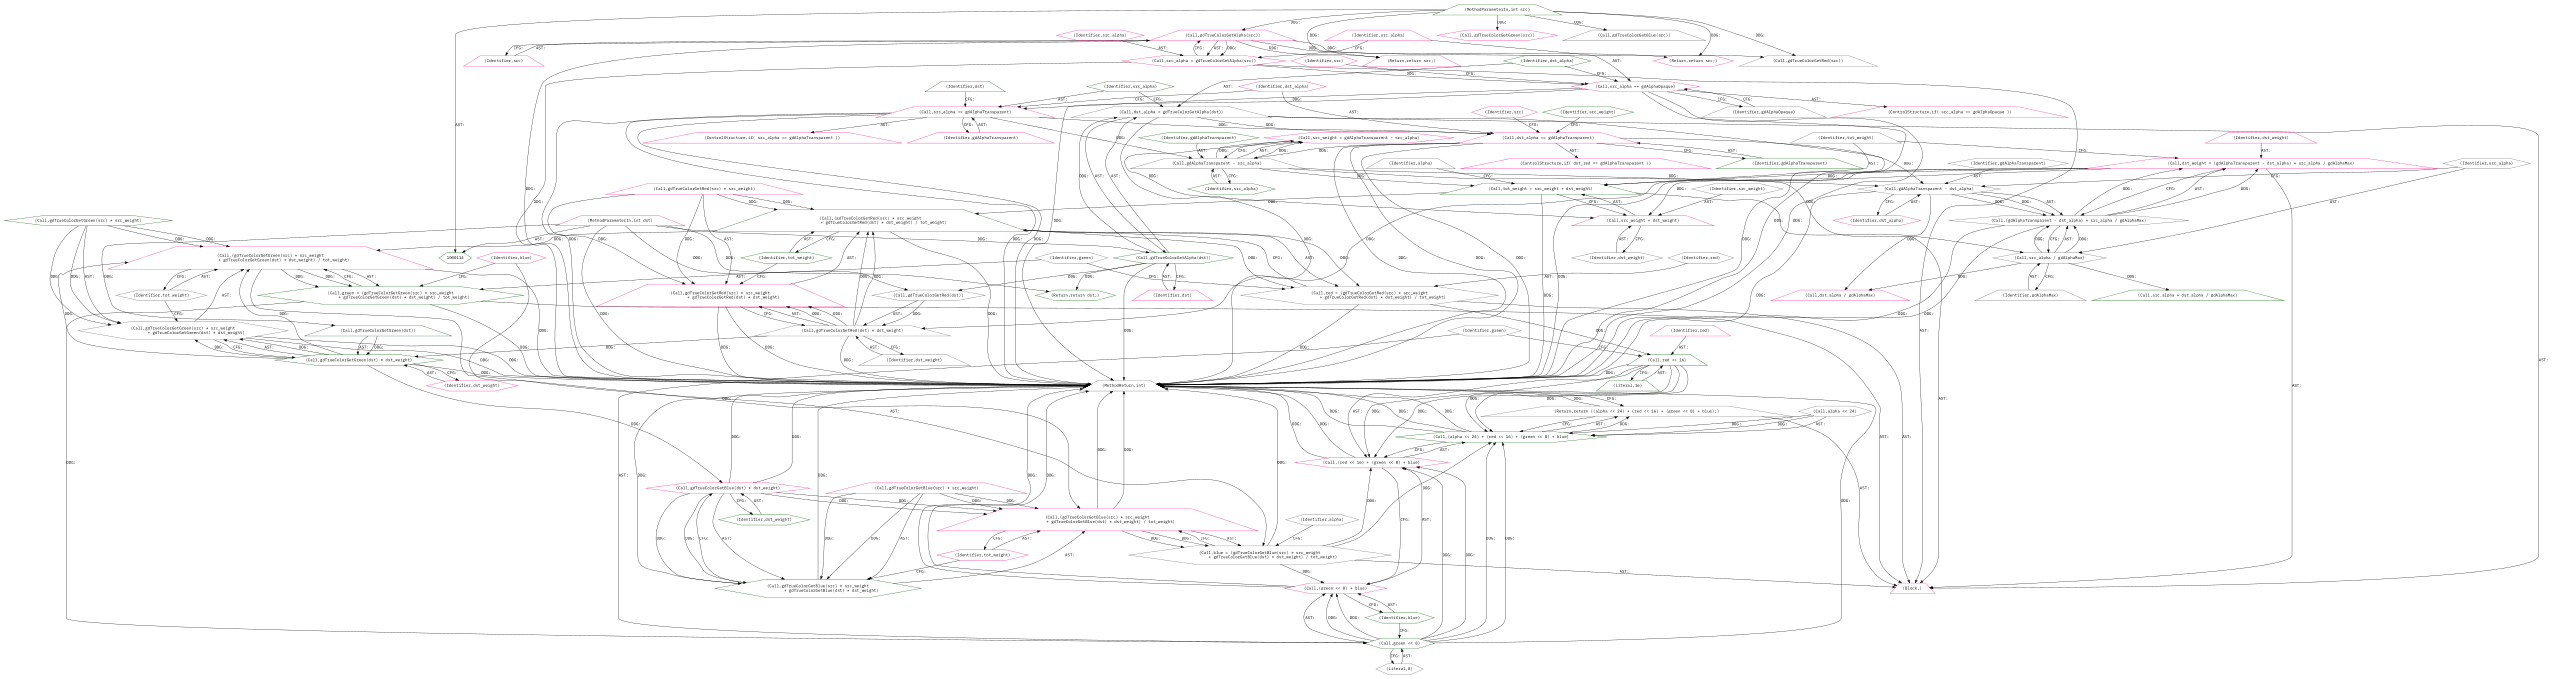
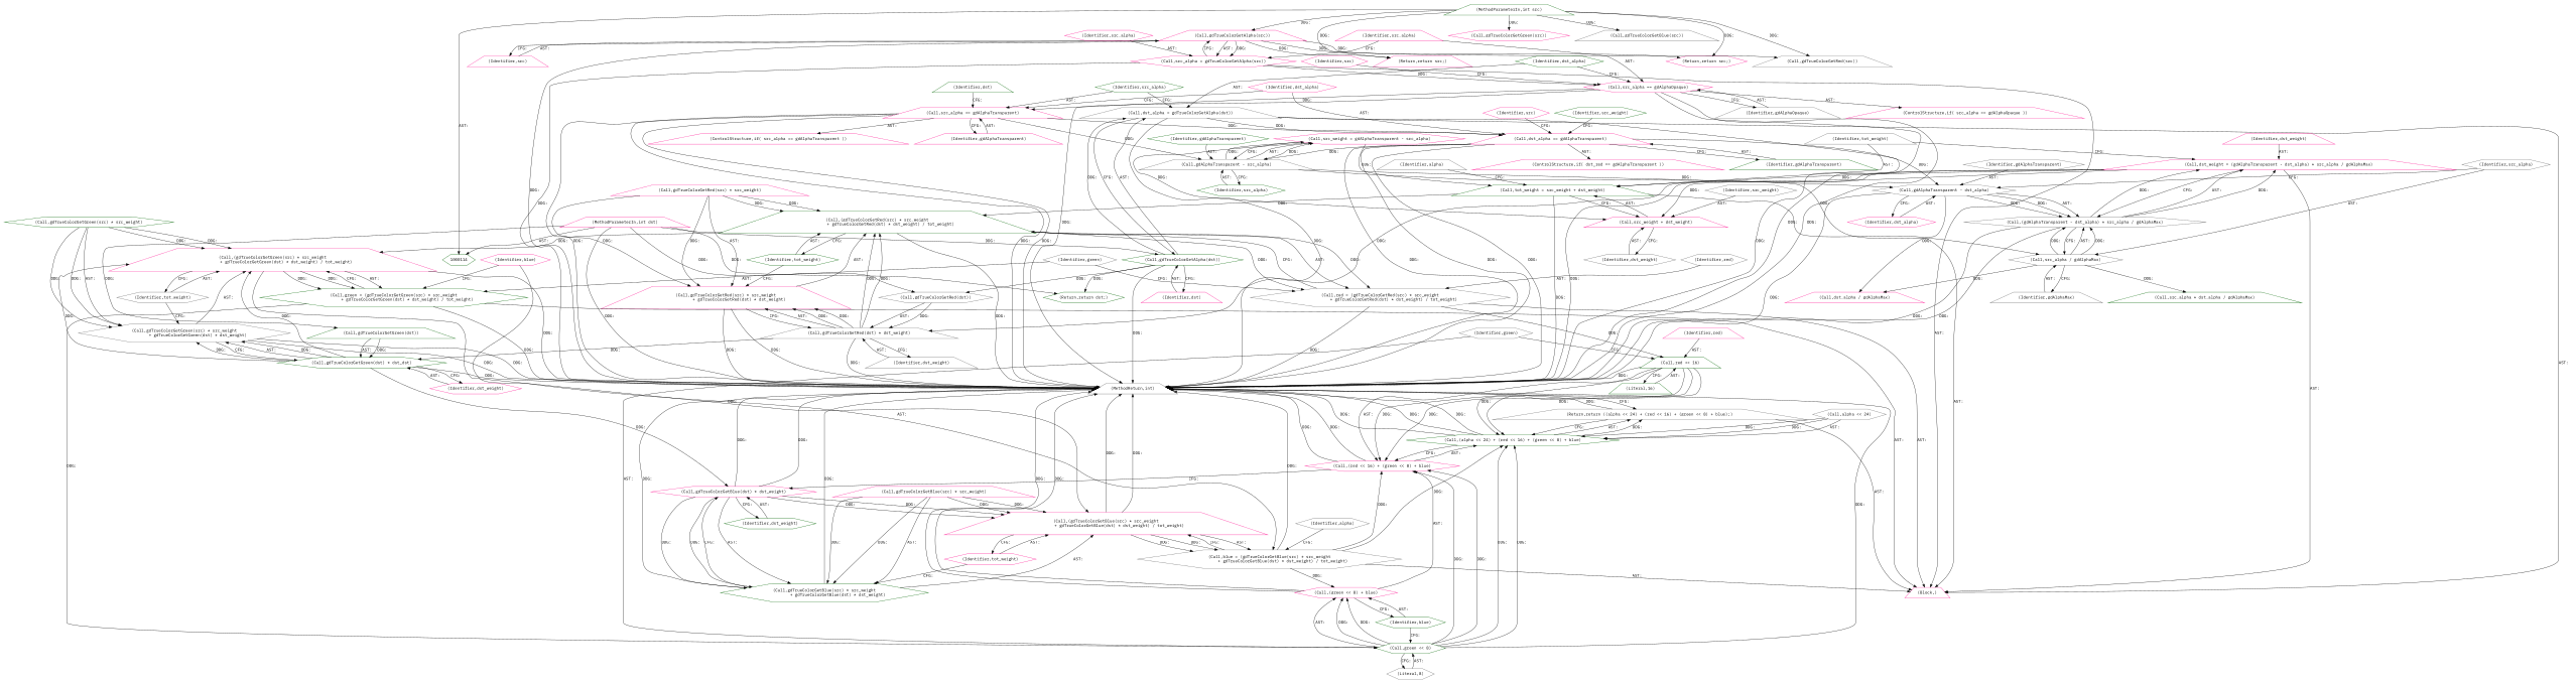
  digraph {
    fontname="IBM Plex Mono"
    node [color=deeppink fontname="IBM Plex Mono" shape=hexagon]
    edge [fontname="IBM Plex Mono"]
    n1 [label="(Call,dst_weight = (gdAlphaTransparent - dst_alpha) * src_alpha / gdAlphaMax)" shape=trapezium]
    n2 [color=gray40 label="(Call,(gdAlphaTransparent - dst_alpha) * src_alpha / gdAlphaMax)"]
    n3 [color=darkgreen label="(Call,tot_weight = src_weight + dst_weight)" shape=trapezium]
    n4 [label="(Call,src_weight + dst_weight)" shape=trapezium]
    n5 [color=gray40 label="(Call,gdTrueColorGetRed(dst) * dst_weight)" shape=trapezium]
    n6 [label="(Block,)" shape=trapezium]
    n7 [color=gray40 label="(MethodReturn,int)" shape=trapezium]
    n8 [color=gray40 label="(Call,src_alpha / gdAlphaMax)"]
    n9 [color=darkgreen label="(Call,(gdTrueColorGetRed(src) * src_weight\n           + gdTrueColorGetRed(dst) * dst_weight) / tot_weight)" shape=trapezium]
    n10 [color=gray40 label="(Identifier,dst_weight)"]
    n11 [label="(Call,gdTrueColorGetRed(src) * src_weight\n           + gdTrueColorGetRed(dst) * dst_weight)" shape=trapezium]
-   n12 [color=darkgreen label="(Call,gdTrueColorGetGreen(dst) * dst_weight)"]
+   n12 [color=darkgreen label="(Call,gdTrueColorGetGreen(dst) * dst_dst)"]
    n13 [color=gray40 label="(Identifier,dst_weight)" shape=trapezium]
    n14 [color=gray40 label="(Return,return ((alpha << 24) + (red << 16) + (green << 8) + blue);)" shape=trapezium]
    n15 [label="(Call,dst_alpha / gdAlphaMax)" shape=trapezium]
    n16 [color=gray40 label="(Identifier,gdAlphaMax)" shape=trapezium]
    n17 [color=darkgreen label="(Call,src_alpha * dst_alpha / gdAlphaMax)" shape=trapezium]
    n18 [color=gray40 label="(Call,gdAlphaTransparent - dst_alpha)"]
    n19 [label="(Identifier,dst_alpha)"]
    n20 [color=gray40 label="(Call,gdAlphaTransparent - src_alpha)" shape=trapezium]
    n21 [color=darkgreen label="(Identifier,src_alpha)"]
    n22 [label="(Call,src_weight = gdAlphaTransparent - src_alpha)"]
    n23 [label="(Call,dst_alpha == gdAlphaTransparent)" shape=trapezium]
    n24 [label="(ControlStructure,if( dst_red == gdAlphaTransparent ))" shape=trapezium]
    n25 [color=darkgreen label="(Identifier,gdAlphaTransparent)" shape=trapezium]
    n26 [color=gray40 label="(Call,dst_alpha = gdTrueColorGetAlpha(dst))" shape=trapezium]
    n27 [color=darkgreen label="(Call,gdTrueColorGetAlpha(dst))"]
    n28 [color=gray40 label="(Call,gdTrueColorGetRed(dst))"]
    n29 [label="(Identifier,dst)" shape=trapezium]
    n30 [color=darkgreen label="(Return,return dst;)"]
    n31 [label="(MethodParameterIn,int dst)" shape=trapezium]
    n32 [color=darkgreen label="(Call,gdTrueColorGetGreen(dst))" shape=trapezium]
    1000114 [color=darkgreen]
    n34 [label="(Call,src_alpha == gdAlphaTransparent)" shape=trapezium]
    n35 [label="(Identifier,gdAlphaTransparent)" shape=trapezium]
    n36 [label="(ControlStructure,if( src_alpha == gdAlphaTransparent ))" shape=trapezium]
    n37 [label="(Call,src_alpha == gdAlphaOpaque)"]
    n38 [color=gray40 label="(Identifier,gdAlphaOpaque)" shape=trapezium]
    n39 [label="(ControlStructure,if( src_alpha == gdAlphaOpaque ))" shape=trapezium]
    n40 [label="(Call,src_alpha = gdTrueColorGetAlpha(src))"]
    n41 [label="(Call,gdTrueColorGetAlpha(src))" shape=trapezium]
    n42 [label="(Return,return src;)" shape=trapezium]
    n43 [label="(Return,return src;)"]
    n44 [color=gray40 label="(Call,gdTrueColorGetRed(src))" shape=trapezium]
    n45 [label="(Identifier,src)" shape=trapezium]
    n46 [color=darkgreen label="(MethodParameterIn,int src)" shape=trapezium]
    n47 [label="(Call,gdTrueColorGetGreen(src))"]
    n48 [color=gray40 label="(Call,gdTrueColorGetBlue(src))" shape=trapezium]
    n49 [color=gray40 label="(Call,red = (gdTrueColorGetRed(src) * src_weight\n           + gdTrueColorGetRed(dst) * dst_weight) / tot_weight)"]
    n50 [label="(Call,(gdTrueColorGetGreen(src) * src_weight\n           + gdTrueColorGetGreen(dst) * dst_weight) / tot_weight)" shape=trapezium]
    n51 [color=darkgreen label="(Identifier,tot_weight)"]
    n52 [color=darkgreen label="(Call,red << 16)" shape=trapezium]
    n53 [color=darkgreen label="(Call,green = (gdTrueColorGetGreen(src) * src_weight\n           + gdTrueColorGetGreen(dst) * dst_weight) / tot_weight)"]
    n54 [label="(Call,(gdTrueColorGetBlue(src) * src_weight\n           + gdTrueColorGetBlue(dst) * dst_weight) / tot_weight)" shape=trapezium]
    n55 [color=gray40 label="(Identifier,tot_weight)"]
    n56 [color=darkgreen label="(Call,(alpha << 24) + (red << 16) + (green << 8) + blue)"]
    n57 [label="(Call,(red << 16) + (green << 8) + blue)"]
    n58 [color=darkgreen label="(Literal,16)" shape=trapezium]
    n59 [label="(Call,(green << 8) + blue)"]
    n60 [color=darkgreen label="(Identifier,blue)"]
    n61 [color=darkgreen label="(Call,green << 8)"]
    n62 [color=gray40 label="(Call,blue = (gdTrueColorGetBlue(src) * src_weight\n           + gdTrueColorGetBlue(dst) * dst_weight) / tot_weight)"]
    n63 [label="(Identifier,tot_weight)"]
    n64 [color=gray40 label="(Call,gdTrueColorGetGreen(src) * src_weight\n           + gdTrueColorGetGreen(dst) * dst_weight)"]
    n65 [color=gray40 label="(Literal,8)"]
    n66 [color=darkgreen label="(Call,gdTrueColorGetBlue(src) * src_weight\n           + gdTrueColorGetBlue(dst) * dst_weight)"]
    n67 [label="(Call,gdTrueColorGetBlue(dst) * dst_weight)"]
    n68 [label="(Identifier,dst_weight)"]
    n69 [color=darkgreen label="(Identifier,dst_weight)"]
    n70 [label="(Identifier,src_alpha)" shape=trapezium]
    n71 [label="(Call,gdTrueColorGetRed(src) * src_weight)" shape=trapezium]
    n72 [color=gray40 label="(Identifier,red)"]
    n73 [label="(Identifier,red)" shape=trapezium]
    n74 [color=gray40 label="(Identifier,src_alpha)"]
    n75 [label="(Call,gdTrueColorGetBlue(src) * src_weight)" shape=trapezium]
    n76 [color=gray40 label="(Identifier,alpha)" shape=trapezium]
    n77 [color=gray40 label="(Identifier,tot_weight)" shape=trapezium]
    n78 [label="(Identifier,src)"]
    n79 [label="(Identifier,dst_weight)" shape=trapezium]
    n80 [label="(Identifier,src_alpha)"]
    n81 [color=gray40 label="(Identifier,gdAlphaTransparent)"]
    n82 [color=darkgreen label="(Identifier,dst_alpha)"]
    n83 [color=gray40 label="(Identifier,green)"]
    n84 [color=darkgreen label="(Identifier,src_weight)"]
    n85 [color=darkgreen label="(Identifier,src_alpha)"]
    n86 [color=gray40 label="(Identifier,src_weight)"]
    n87 [color=darkgreen label="(Identifier,dst)" shape=trapezium]
    n88 [color=darkgreen label="(Call,gdTrueColorGetGreen(src) * src_weight)"]
    n89 [label="(Identifier,dst_alpha)"]
    n90 [color=gray40 label="(Identifier,green)"]
    n91 [color=darkgreen label="(Identifier,gdAlphaTransparent)"]
    n92 [color=gray40 label="(Call,alpha << 24)"]
    n93 [color=gray40 label="(Identifier,alpha)"]
    n94 [label="(Identifier,blue)"]
    n95 [label="(Identifier,src)"]
    n1 -> n2 [label="CFG: "]
    n1 -> n3 [label="DDG: "]
    n1 -> n4 [label="DDG: "]
    n1 -> n5 [label="DDG: "]
    n1 -> n6 [label="AST: "]
    n1 -> n7 [label="DDG: "]
    n2 -> n1 [label="AST: "]
    n2 -> n1 [label="DDG: "]
    n2 -> n1 [label="DDG: "]
    n2 -> n7 [label="DDG: "]
    n2 -> n7 [label="DDG: "]
    n2 -> n8 [label="CFG: "]
    n3 -> n4 [label="CFG: "]
    n3 -> n6 [label="AST: "]
    n3 -> n7 [label="DDG: "]
    n3 -> n9 [label="DDG: "]
    n4 -> n3 [label="AST: "]
    n4 -> n10 [label="CFG: "]
    n5 -> n7 [label="DDG: "]
    n5 -> n9 [label="DDG: "]
    n5 -> n9 [label="DDG: "]
    n5 -> n11 [label="AST: "]
    n5 -> n11 [label="DDG: "]
    n5 -> n11 [label="DDG: "]
    n5 -> n12 [label="DDG: "]
    n5 -> n13 [label="CFG: "]
    n7 -> n14 [label="CFG: "]
    n8 -> n2 [label="AST: "]
    n8 -> n2 [label="DDG: "]
    n8 -> n2 [label="DDG: "]
    n8 -> n15 [label="DDG: "]
    n8 -> n16 [label="CFG: "]
    n8 -> n17 [label="DDG: "]
    n9 -> n7 [label="DDG: "]
    n9 -> n49 [label="AST: "]
    n9 -> n49 [label="DDG: "]
    n9 -> n49 [label="DDG: "]
    n9 -> n50 [label="DDG: "]
    n9 -> n51 [label="CFG: "]
    n10 -> n4 [label="AST: "]
    n11 -> n5 [label="CFG: "]
    n11 -> n7 [label="DDG: "]
    n11 -> n7 [label="DDG: "]
    n11 -> n9 [label="AST: "]
    n12 -> n7 [label="DDG: "]
    n12 -> n50 [label="DDG: "]
    n12 -> n50 [label="DDG: "]
    n12 -> n64 [label="AST: "]
    n12 -> n64 [label="DDG: "]
    n12 -> n64 [label="DDG: "]
    n12 -> n67 [label="DDG: "]
    n12 -> n68 [label="CFG: "]
    n13 -> n5 [label="AST: "]
    n14 -> n6 [label="AST: "]
    n14 -> n7 [label="DDG: "]
    n14 -> n56 [label="CFG: "]
    n16 -> n8 [label="AST: "]
    n18 -> n2 [label="AST: "]
    n18 -> n2 [label="DDG: "]
    n18 -> n2 [label="DDG: "]
    n18 -> n7 [label="DDG: "]
    n18 -> n15 [label="DDG: "]
    n18 -> n19 [label="CFG: "]
    n19 -> n18 [label="AST: "]
    n20 -> n8 [label="DDG: "]
    n20 -> n18 [label="DDG: "]
    n20 -> n21 [label="CFG: "]
    n20 -> n22 [label="AST: "]
    n20 -> n22 [label="DDG: "]
    n20 -> n22 [label="DDG: "]
    n21 -> n20 [label="AST: "]
-   n20 -> n3 [label="DDG: "]
+   n22 -> n3 [label="DDG: "]
    n22 -> n4 [label="DDG: "]
    n22 -> n20 [label="CFG: "]
    n23 -> n7 [label="DDG: "]
    n23 -> n7 [label="DDG: "]
    n23 -> n7 [label="DDG: "]
    n23 -> n18 [label="DDG: "]
    n23 -> n20 [label="DDG: "]
    n23 -> n24 [label="AST: "]
    n23 -> n25 [label="CFG: "]
    n25 -> n23 [label="AST: "]
    n26 -> n6 [label="AST: "]
    n26 -> n7 [label="DDG: "]
    n26 -> n7 [label="DDG: "]
    n26 -> n23 [label="DDG: "]
-   n26 -> n27 [label="AST: "]
+   n26 -> n27 [label="CFG: "]
    n27 -> n7 [label="DDG: "]
    n27 -> n26 [label="AST: "]
    n27 -> n26 [label="DDG: "]
    n27 -> n28 [label="DDG: "]
    n27 -> n29 [label="CFG: "]
    n27 -> n30 [label="DDG: "]
    n28 -> n5 [label="AST: "]
    n28 -> n5 [label="DDG: "]
    n29 -> n27 [label="AST: "]
    n31 -> n7 [label="DDG: "]
    n31 -> n27 [label="DDG: "]
    n31 -> n28 [label="DDG: "]
    n31 -> n30 [label="DDG: "]
    n31 -> n32 [label="DDG: "]
    n31 -> 1000114 [label="AST: "]
    n32 -> n12 [label="AST: "]
    n32 -> n12 [label="DDG: "]
    n34 -> n7 [label="DDG: "]
    n34 -> n7 [label="DDG: "]
    n34 -> n7 [label="DDG: "]
    n34 -> n20 [label="DDG: "]
    n34 -> n23 [label="DDG: "]
    n34 -> n35 [label="CFG: "]
    n34 -> n36 [label="AST: "]
    n35 -> n34 [label="AST: "]
    n37 -> n7 [label="DDG: "]
    n37 -> n7 [label="DDG: "]
    n37 -> n7 [label="DDG: "]
    n37 -> n34 [label="DDG: "]
    n37 -> n38 [label="CFG: "]
    n37 -> n39 [label="AST: "]
-   n38 -> n37 [label="CFG: "]
+   n38 -> n37 [label="AST: "]
    n40 -> n6 [label="AST: "]
    n40 -> n7 [label="DDG: "]
    n40 -> n37 [label="DDG: "]
    n40 -> n41 [label="CFG: "]
    n41 -> n7 [label="DDG: "]
    n41 -> n40 [label="AST: "]
    n41 -> n40 [label="DDG: "]
    n41 -> n42 [label="DDG: "]
    n41 -> n43 [label="DDG: "]
    n41 -> n44 [label="DDG: "]
    n41 -> n45 [label="CFG: "]
    n45 -> n41 [label="AST: "]
    n46 -> 1000114 [label="AST: "]
    n46 -> n41 [label="DDG: "]
    n46 -> n42 [label="DDG: "]
    n46 -> n43 [label="DDG: "]
    n46 -> n44 [label="DDG: "]
    n46 -> n47 [label="DDG: "]
    n46 -> n48 [label="DDG: "]
    n49 -> n6 [label="AST: "]
    n49 -> n7 [label="DDG: "]
    n49 -> n9 [label="CFG: "]
    n49 -> n52 [label="DDG: "]
    n50 -> n7 [label="DDG: "]
    n50 -> n53 [label="AST: "]
    n50 -> n53 [label="DDG: "]
    n50 -> n53 [label="DDG: "]
    n50 -> n54 [label="DDG: "]
    n50 -> n55 [label="CFG: "]
    n51 -> n9 [label="AST: "]
    n51 -> n11 [label="CFG: "]
    n52 -> n7 [label="DDG: "]
    n52 -> n56 [label="DDG: "]
    n52 -> n56 [label="DDG: "]
    n52 -> n57 [label="AST: "]
    n52 -> n57 [label="DDG: "]
    n52 -> n57 [label="DDG: "]
    n52 -> n58 [label="CFG: "]
    n53 -> n6 [label="AST: "]
    n53 -> n7 [label="DDG: "]
    n53 -> n50 [label="CFG: "]
    n53 -> n61 [label="DDG: "]
    n54 -> n7 [label="DDG: "]
    n54 -> n7 [label="DDG: "]
    n54 -> n62 [label="AST: "]
    n54 -> n62 [label="DDG: "]
    n54 -> n62 [label="DDG: "]
    n54 -> n63 [label="CFG: "]
    n55 -> n50 [label="AST: "]
    n55 -> n64 [label="CFG: "]
    n56 -> n7 [label="DDG: "]
    n56 -> n7 [label="DDG: "]
    n56 -> n7 [label="DDG: "]
    n56 -> n14 [label="AST: "]
    n56 -> n14 [label="DDG: "]
    n56 -> n57 [label="CFG: "]
    n57 -> n7 [label="DDG: "]
    n57 -> n7 [label="DDG: "]
    n57 -> n56 [label="AST: "]
-   n57 -> n59 [label="CFG: "]
+   n57 -> n67 [label="CFG: "]
    n58 -> n52 [label="AST: "]
    n59 -> n7 [label="DDG: "]
    n59 -> n7 [label="DDG: "]
    n59 -> n57 [label="AST: "]
    n59 -> n60 [label="CFG: "]
    n60 -> n59 [label="AST: "]
    n60 -> n61 [label="CFG: "]
    n61 -> n7 [label="DDG: "]
    n61 -> n56 [label="DDG: "]
    n61 -> n56 [label="DDG: "]
    n61 -> n57 [label="DDG: "]
    n61 -> n57 [label="DDG: "]
    n61 -> n59 [label="AST: "]
    n61 -> n59 [label="DDG: "]
    n61 -> n59 [label="DDG: "]
    n61 -> n65 [label="CFG: "]
    n62 -> n6 [label="AST: "]
    n62 -> n7 [label="DDG: "]
    n62 -> n54 [label="CFG: "]
    n62 -> n56 [label="DDG: "]
    n62 -> n57 [label="DDG: "]
    n62 -> n59 [label="DDG: "]
    n63 -> n54 [label="AST: "]
    n63 -> n66 [label="CFG: "]
    n64 -> n7 [label="DDG: "]
    n64 -> n7 [label="DDG: "]
    n64 -> n12 [label="CFG: "]
    n64 -> n50 [label="AST: "]
    n65 -> n61 [label="AST: "]
    n66 -> n7 [label="DDG: "]
    n66 -> n7 [label="DDG: "]
    n66 -> n54 [label="AST: "]
    n66 -> n67 [label="CFG: "]
    n67 -> n7 [label="DDG: "]
    n67 -> n7 [label="DDG: "]
    n67 -> n54 [label="DDG: "]
    n67 -> n54 [label="DDG: "]
    n67 -> n66 [label="AST: "]
    n67 -> n66 [label="DDG: "]
    n67 -> n66 [label="DDG: "]
    n67 -> n69 [label="CFG: "]
    n68 -> n12 [label="AST: "]
    n69 -> n67 [label="AST: "]
    n70 -> n37 [label="AST: "]
    n70 -> n40 [label="CFG: "]
    n71 -> n9 [label="DDG: "]
    n71 -> n9 [label="DDG: "]
    n71 -> n11 [label="AST: "]
    n71 -> n11 [label="DDG: "]
    n71 -> n11 [label="DDG: "]
    n72 -> n49 [label="AST: "]
    n73 -> n52 [label="AST: "]
    n74 -> n8 [label="AST: "]
    n74 -> n18 [label="CFG: "]
    n75 -> n54 [label="DDG: "]
    n75 -> n54 [label="DDG: "]
    n75 -> n66 [label="AST: "]
    n75 -> n66 [label="DDG: "]
    n75 -> n66 [label="DDG: "]
    n76 -> n3 [label="CFG: "]
    n77 -> n1 [label="CFG: "]
    n77 -> n3 [label="AST: "]
    n78 -> n23 [label="CFG: "]
    n79 -> n1 [label="AST: "]
    n80 -> n40 [label="AST: "]
    n81 -> n18 [label="AST: "]
    n82 -> n26 [label="AST: "]
    n82 -> n37 [label="CFG: "]
    n83 -> n52 [label="CFG: "]
    n83 -> n61 [label="AST: "]
    n84 -> n23 [label="CFG: "]
    n85 -> n26 [label="CFG: "]
    n85 -> n34 [label="AST: "]
    n86 -> n4 [label="AST: "]
    n87 -> n34 [label="CFG: "]
    n88 -> n50 [label="DDG: "]
    n88 -> n50 [label="DDG: "]
    n88 -> n64 [label="AST: "]
    n88 -> n64 [label="DDG: "]
    n88 -> n64 [label="DDG: "]
    n89 -> n23 [label="AST: "]
    n89 -> n34 [label="CFG: "]
    n90 -> n49 [label="CFG: "]
    n90 -> n53 [label="AST: "]
    n91 -> n20 [label="AST: "]
    n92 -> n56 [label="AST: "]
    n92 -> n56 [label="DDG: "]
    n92 -> n56 [label="DDG: "]
    n93 -> n62 [label="CFG: "]
    n94 -> n53 [label="CFG: "]
    n94 -> n62 [label="AST: "]
    n95 -> n37 [label="CFG: "]
  }
